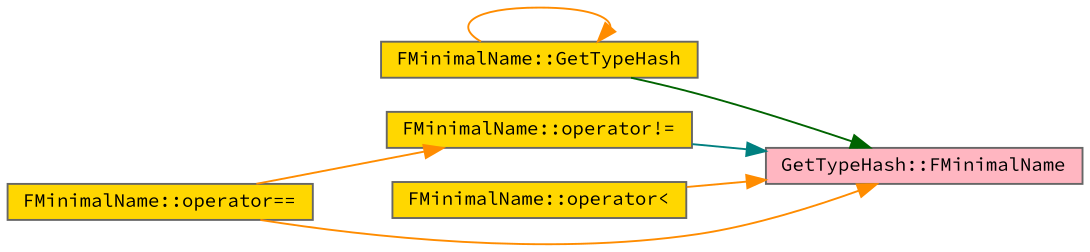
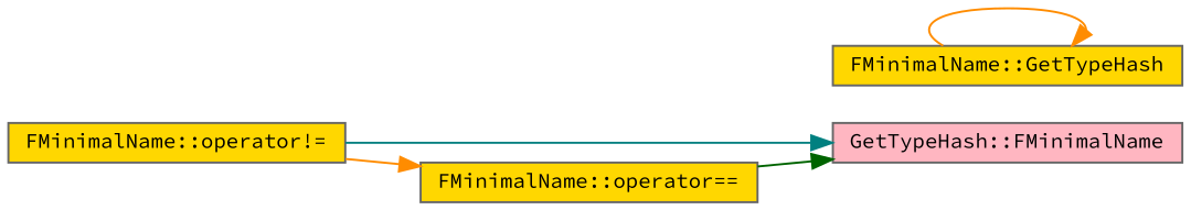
  digraph {
    fontname="Source Code Pro"
    rankdir=RL
    node [color=grey40 fillcolor=gold fontname="Source Code Pro" fontsize=10 shape=box style=filled]
    edge [color=darkorange dir=back fontname="Source Code Pro" fontsize=10 labelfontname=Helvetica labelfontsize=10 style=solid]
    n1 [color=gray40 fillcolor=lightpink fontcolor=black height=0.2 label="GetTypeHash::FMinimalName" width=0.4]
    n2 [height=0.2 label="FMinimalName::GetTypeHash" width=0.4]
    n3 [height=0.2 label="FMinimalName::operator!=" width=0.4]
-   n4 [height=0.2 label="FMinimalName::operator\<" width=0.4]
    n5 [height=0.2 label="FMinimalName::operator==" width=0.4]
-   n1 -> n2 [color=darkgreen]
    n1 -> n3 [color=teal]
-   n1 -> n4
-   n1 -> n5
+   n1 -> n5 [color=darkgreen]
    n2 -> n2
-   n3 -> n5
+   n5 -> n3
  }
